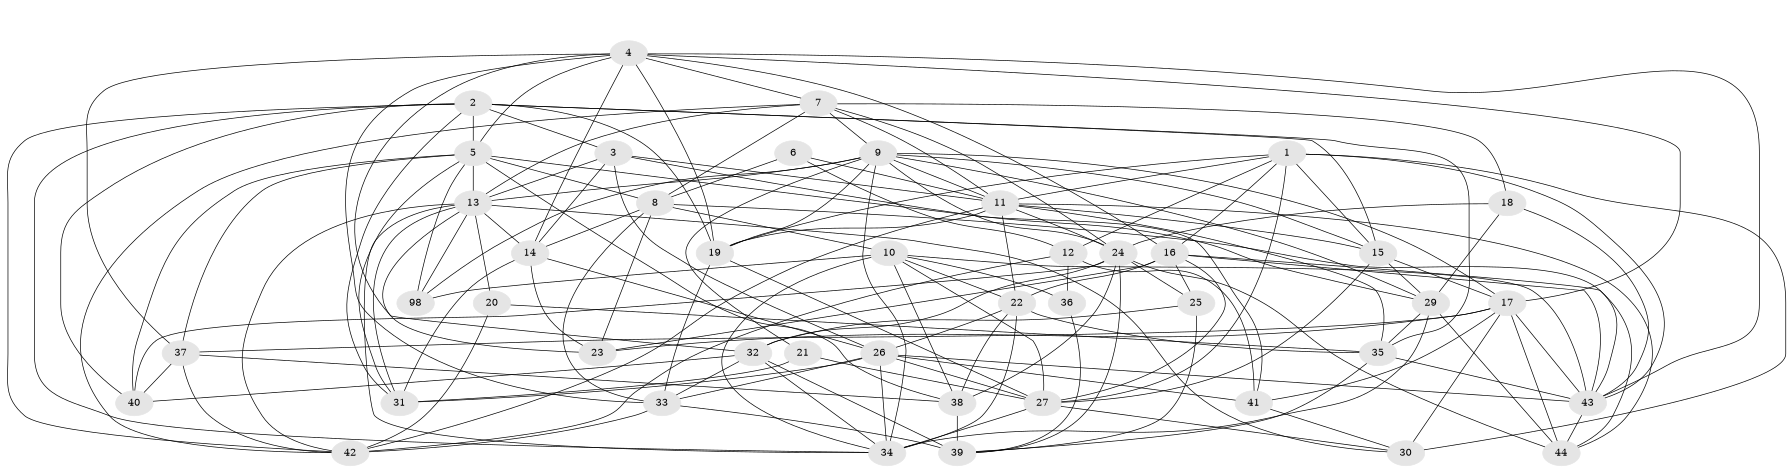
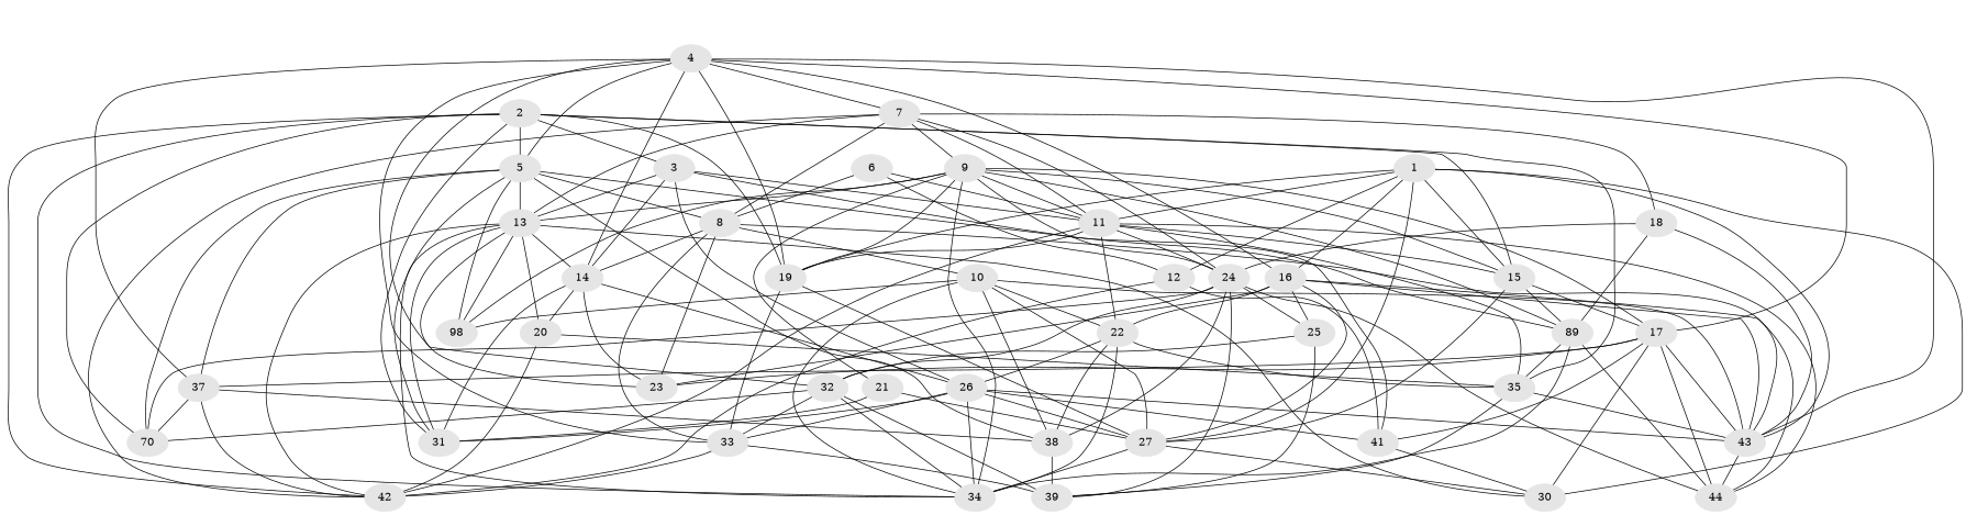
  graph {
    node [color=gray90 style=filled]
    edge [weight=1.0]
    1
    11
    12
    15
    16
    19
    27
    30
    43
    35
    42
    24
    22
    44
-   36
    41
    17
-   29
+   29 [label=89]
    23
    25
    33
    34
    39
    2
    3
    5
    31
-   40
+   40 [label=70]
    13
    14
    26
    37
    8
    n34 [label=98]
    38
    20
    4
    7
    32
    9
    18
    10
    6
    21
    1 -- 11
    1 -- 12
    1 -- 15
    1 -- 16
    1 -- 19
    1 -- 27
    1 -- 30 [weight=2.0]
    1 -- 43
    11 -- 15
    11 -- 19
    11 -- 35
    11 -- 42
    11 -- 24
    11 -- 22
    11 -- 44
    12 -- 42
-   12 -- 36
    12 -- 41
    15 -- 27
    15 -- 17
    15 -- 29
    16 -- 27
    16 -- 43
    16 -- 22
    16 -- 44 [weight=2.0]
    16 -- 23 [weight=2.0]
    16 -- 25
    19 -- 27
    19 -- 33 [weight=2.0]
    27 -- 30
    27 -- 34 [weight=2.0]
    43 -- 44
    35 -- 43
    35 -- 39
    24 -- 44 [weight=2.0]
    24 -- 25
    24 -- 39
    24 -- 40
    24 -- 38 [weight=2.0]
    24 -- 32
    22 -- 35 [weight=2.0]
    22 -- 34
    22 -- 26
    22 -- 38
-   36 -- 39
    41 -- 30
    17 -- 30
    17 -- 43
    17 -- 44
    17 -- 41
    17 -- 23 [weight=3.0]
    17 -- 37
    29 -- 35 [weight=2.0]
    29 -- 44
    29 -- 34
    25 -- 39
    25 -- 32
    33 -- 42
    33 -- 39
    2 -- 15 [weight=2.0]
    2 -- 19
    2 -- 35 [weight=2.0]
    2 -- 42
    2 -- 34
    2 -- 3
    2 -- 5
    2 -- 31
    2 -- 40 [weight=2.0]
    3 -- 11
    3 -- 41
    3 -- 13
    3 -- 14
    3 -- 26
    5 -- 29
    5 -- 31
    5 -- 40
    5 -- 13
    5 -- 37
    5 -- 8
    5 -- n34
    5 -- 38
    13 -- 30
    13 -- 42
    13 -- 23
    13 -- 34
    13 -- 31
    13 -- 14
    13 -- n34
    13 -- 20
    14 -- 23
    14 -- 31
    14 -- 26 [weight=2.0]
+   14 -- 20
    26 -- 27
    26 -- 43
    26 -- 41
    26 -- 33
    26 -- 34
    26 -- 31
    37 -- 42
    37 -- 40
    37 -- 38
    8 -- 43
    8 -- 23
    8 -- 33
    8 -- 14
    8 -- 10 [weight=2.0]
    38 -- 39 [weight=2.0]
    20 -- 35
    20 -- 42
    4 -- 16
    4 -- 19
    4 -- 43
    4 -- 17 [weight=2.0]
    4 -- 33
    4 -- 5
    4 -- 14 [weight=2.0]
    4 -- 37
    4 -- 7
    4 -- 32
    7 -- 11
    7 -- 42
    7 -- 24
    7 -- 13
    7 -- 8
    7 -- 9
    7 -- 18
    32 -- 33
    32 -- 34
    32 -- 39 [weight=3.0]
    32 -- 40
    9 -- 11
    9 -- 15
    9 -- 19
    9 -- 24
    9 -- 17
    9 -- 29
    9 -- 34 [weight=2.0]
    9 -- 13
    9 -- n34
    9 -- 21
    18 -- 43
    18 -- 24
    18 -- 29
    10 -- 27
    10 -- 43
    10 -- 22
-   10 -- 36
    10 -- 34 [weight=2.0]
    10 -- n34
    10 -- 38
    6 -- 11
    6 -- 12
    6 -- 8 [weight=2.0]
    21 -- 27
    21 -- 31
  }
